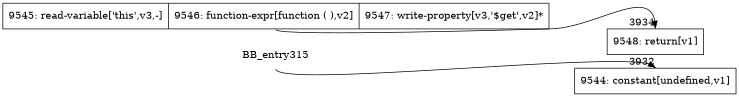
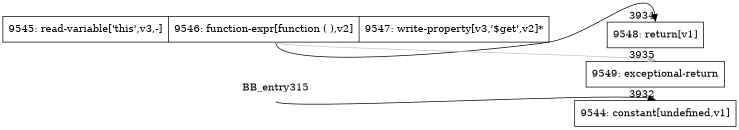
  digraph {
    rankdir=LR
    node [shape=record]
    edge [headport=n tailport=s]
    n1 [label=BB_entry315 shape=none]
    n2 [label="{9544: constant[undefined,v1]}"]
    n3 [label="{9545: read-variable['this',v3,-]|9546: function-expr[function ( ),v2]|9547: write-property[v3,'$get',v2]*}"]
    n4 [label="{9548: return[v1]}"]
+   n5 [label="{9549: exceptional-return}"]
    n1 -> n2 [headlabel="    3932"]
    n3 -> n4 [headlabel="      3934"]
+   n3 -> n5 [color=gray headlabel="      3935"]
  }
